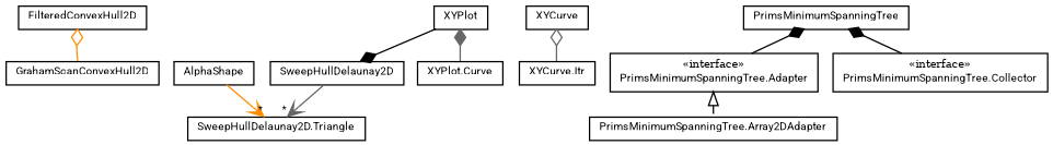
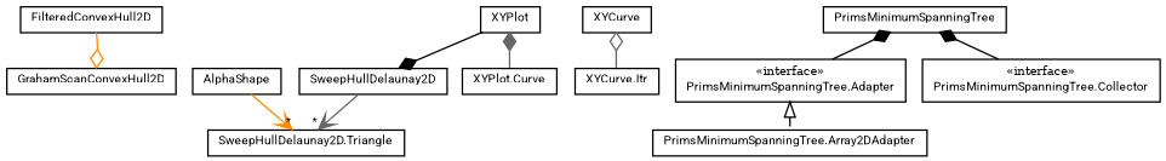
  digraph {
    fontname="DejaVu Serif"
    nodesep=0.15
    rankdir=TB
    ranksep=0.25
    node [fontcolor=black fontname="DejaVu Serif" fontsize=8 margin=0 shape=plaintext]
    edge [arrowhead=none color=black dir=back fontname="DejaVu Serif" fontsize=7 labelfontname=Roboto labelfontsize=7 weight=6]
    n1 [height=0 label=<<table title="de.lmu.ifi.dbs.elki.math.geometry.FilteredConvexHull2D" border="0" cellborder="1" cellspacing="0" cellpadding="2" href="FilteredConvexHull2D.html" target="_parent"> 		<tr><td><table border="0" cellspacing="0" cellpadding="1"> 		<tr><td align="center" balign="center"> <font face="Roboto">FilteredConvexHull2D</font> </td></tr> 		</table></td></tr> 		</table>> width=0]
    n2 [height=0 label=<<table title="de.lmu.ifi.dbs.elki.math.geometry.GrahamScanConvexHull2D" border="0" cellborder="1" cellspacing="0" cellpadding="2" href="GrahamScanConvexHull2D.html" target="_parent"> 		<tr><td><table border="0" cellspacing="0" cellpadding="1"> 		<tr><td align="center" balign="center"> <font face="Roboto">GrahamScanConvexHull2D</font> </td></tr> 		</table></td></tr> 		</table>> width=0]
    n3 [height=0 label=<<table title="de.lmu.ifi.dbs.elki.math.geometry.SweepHullDelaunay2D" border="0" cellborder="1" cellspacing="0" cellpadding="2" href="SweepHullDelaunay2D.html" target="_parent"> 		<tr><td><table border="0" cellspacing="0" cellpadding="1"> 		<tr><td align="center" balign="center"> <font face="Roboto">SweepHullDelaunay2D</font> </td></tr> 		</table></td></tr> 		</table>> width=0]
    n4 [height=0 label=<<table title="de.lmu.ifi.dbs.elki.math.geometry.SweepHullDelaunay2D.Triangle" border="0" cellborder="1" cellspacing="0" cellpadding="2" href="SweepHullDelaunay2D.Triangle.html" target="_parent"> 		<tr><td><table border="0" cellspacing="0" cellpadding="1"> 		<tr><td align="center" balign="center"> <font face="Roboto">SweepHullDelaunay2D.Triangle</font> </td></tr> 		</table></td></tr> 		</table>> width=0]
    n5 [height=0 label=<<table title="de.lmu.ifi.dbs.elki.math.geometry.XYPlot" border="0" cellborder="1" cellspacing="0" cellpadding="2" href="XYPlot.html" target="_parent"> 		<tr><td><table border="0" cellspacing="0" cellpadding="1"> 		<tr><td align="center" balign="center"> <font face="Roboto">XYPlot</font> </td></tr> 		</table></td></tr> 		</table>> width=0]
    n6 [height=0 label=<<table title="de.lmu.ifi.dbs.elki.math.geometry.XYPlot.Curve" border="0" cellborder="1" cellspacing="0" cellpadding="2" href="XYPlot.Curve.html" target="_parent"> 		<tr><td><table border="0" cellspacing="0" cellpadding="1"> 		<tr><td align="center" balign="center"> <font face="Roboto">XYPlot.Curve</font> </td></tr> 		</table></td></tr> 		</table>> width=0]
    n7 [height=0 label=<<table title="de.lmu.ifi.dbs.elki.math.geometry.XYCurve" border="0" cellborder="1" cellspacing="0" cellpadding="2" href="XYCurve.html" target="_parent"> 		<tr><td><table border="0" cellspacing="0" cellpadding="1"> 		<tr><td align="center" balign="center"> <font face="Roboto">XYCurve</font> </td></tr> 		</table></td></tr> 		</table>> width=0]
    n8 [height=0 label=<<table title="de.lmu.ifi.dbs.elki.math.geometry.XYCurve.Itr" border="0" cellborder="1" cellspacing="0" cellpadding="2" href="XYCurve.Itr.html" target="_parent"> 		<tr><td><table border="0" cellspacing="0" cellpadding="1"> 		<tr><td align="center" balign="center"> <font face="Roboto">XYCurve.Itr</font> </td></tr> 		</table></td></tr> 		</table>> width=0]
    n9 [height=0 label=<<table title="de.lmu.ifi.dbs.elki.math.geometry.PrimsMinimumSpanningTree" border="0" cellborder="1" cellspacing="0" cellpadding="2" href="PrimsMinimumSpanningTree.html" target="_parent"> 		<tr><td><table border="0" cellspacing="0" cellpadding="1"> 		<tr><td align="center" balign="center"> <font face="Roboto">PrimsMinimumSpanningTree</font> </td></tr> 		</table></td></tr> 		</table>> width=0]
    n10 [height=0 label=<<table title="de.lmu.ifi.dbs.elki.math.geometry.PrimsMinimumSpanningTree.Adapter" border="0" cellborder="1" cellspacing="0" cellpadding="2" href="PrimsMinimumSpanningTree.Adapter.html" target="_parent"> 		<tr><td><table border="0" cellspacing="0" cellpadding="1"> 		<tr><td align="center" balign="center"> &#171;interface&#187; </td></tr> 		<tr><td align="center" balign="center"> <font face="Roboto">PrimsMinimumSpanningTree.Adapter</font> </td></tr> 		</table></td></tr> 		</table>> width=0]
    n11 [height=0 label=<<table title="de.lmu.ifi.dbs.elki.math.geometry.PrimsMinimumSpanningTree.Collector" border="0" cellborder="1" cellspacing="0" cellpadding="2" href="PrimsMinimumSpanningTree.Collector.html" target="_parent"> 		<tr><td><table border="0" cellspacing="0" cellpadding="1"> 		<tr><td align="center" balign="center"> &#171;interface&#187; </td></tr> 		<tr><td align="center" balign="center"> <font face="Roboto">PrimsMinimumSpanningTree.Collector</font> </td></tr> 		</table></td></tr> 		</table>> width=0]
    n12 [height=0 label=<<table title="de.lmu.ifi.dbs.elki.math.geometry.PrimsMinimumSpanningTree.Array2DAdapter" border="0" cellborder="1" cellspacing="0" cellpadding="2" href="PrimsMinimumSpanningTree.Array2DAdapter.html" target="_parent"> 		<tr><td><table border="0" cellspacing="0" cellpadding="1"> 		<tr><td align="center" balign="center"> <font face="Roboto">PrimsMinimumSpanningTree.Array2DAdapter</font> </td></tr> 		</table></td></tr> 		</table>> width=0]
    n13 [height=0 label=<<table title="de.lmu.ifi.dbs.elki.math.geometry.AlphaShape" border="0" cellborder="1" cellspacing="0" cellpadding="2" href="AlphaShape.html" target="_parent"> 		<tr><td><table border="0" cellspacing="0" cellpadding="1"> 		<tr><td align="center" balign="center"> <font face="Roboto">AlphaShape</font> </td></tr> 		</table></td></tr> 		</table>> width=0]
-   n1 -> n2 [arrowtail=ediamond color=darkorange weight=4]
+   n2 -> n1 [arrowtail=ediamond color=darkorange weight=4]
    n3 -> n4 [arrowhead=vee color=gray40 headlabel="*" weight=1 dir=""]
    n5 -> n3 [arrowhead=diamond weight=2 dir=""]
    n5 -> n6 [arrowtail=diamond color=gray40]
    n7 -> n8 [arrowtail=ediamond color=gray40 weight=4]
    n9 -> n10 [arrowtail=diamond]
    n9 -> n11 [arrowtail=diamond]
    n10 -> n12 [arrowtail=empty style=dashed weight=9 arrowhead=""]
    n13 -> n4 [arrowhead=vee color=darkorange headlabel="*" weight=1 dir=""]
  }
